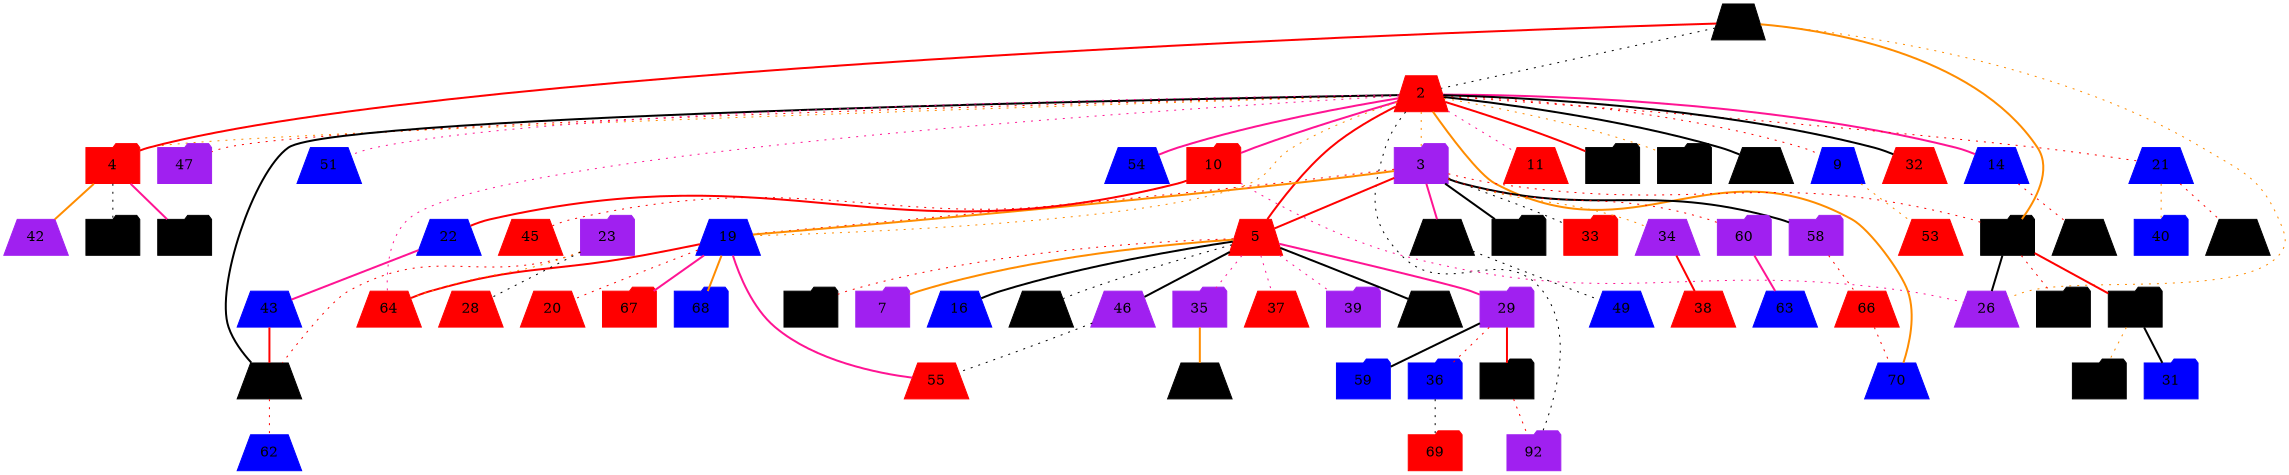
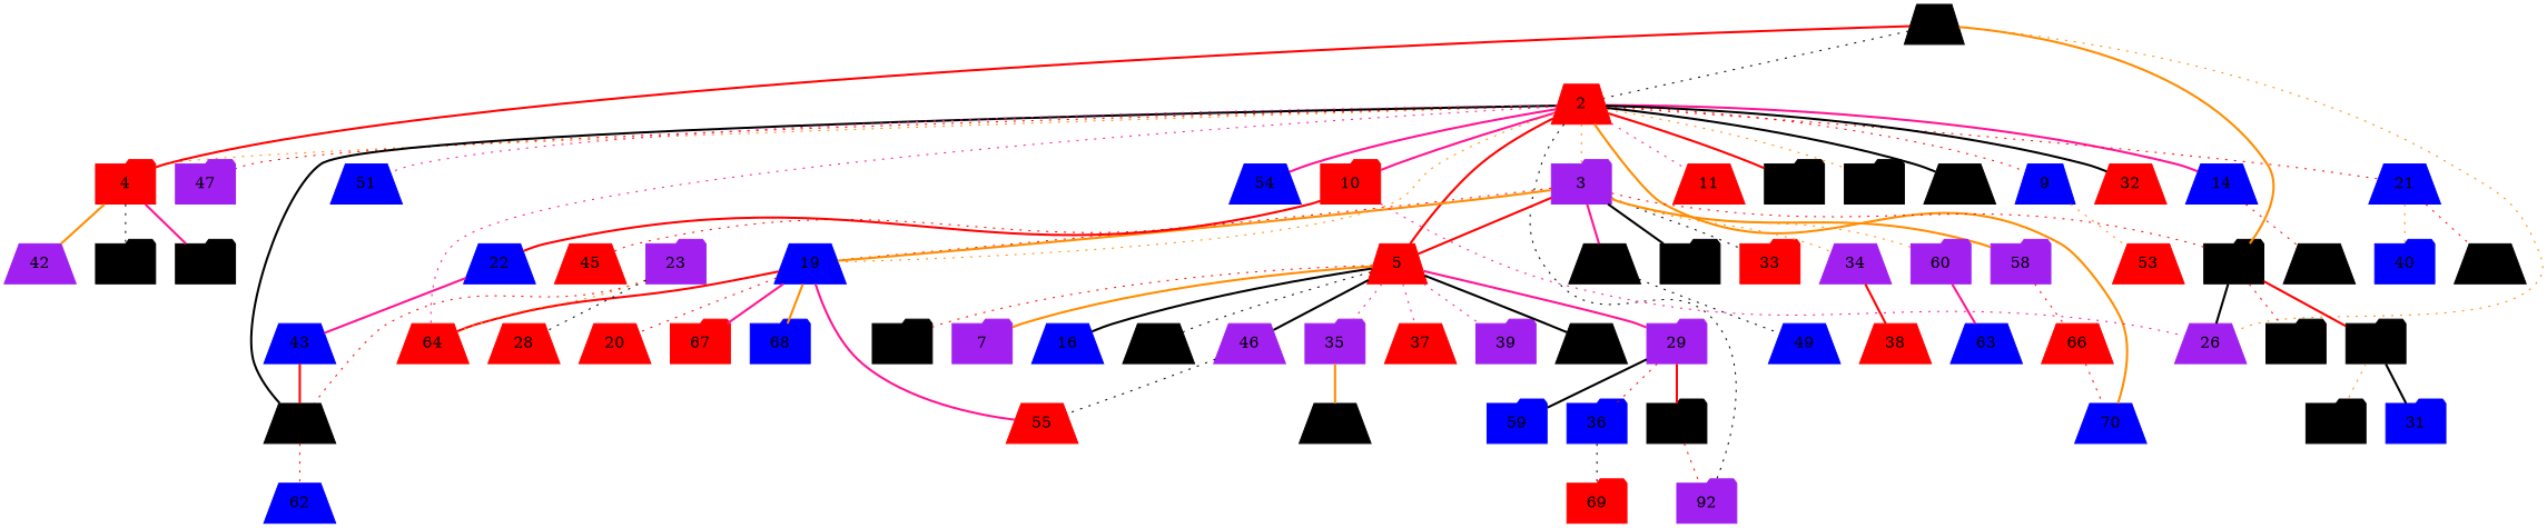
  graph {
    node [color=black shape=trapezium style=filled]
    edge [color=red style=dotted]
    2 [color=red]
    1
    4 [color=red shape=folder]
    8 [shape=folder]
    26 [color=purple]
    3 [color=purple shape=folder]
    5 [color=red]
    9 [color=blue]
    10 [color=red shape=folder]
    11 [color=red]
    12 [shape=folder]
    14 [color=blue]
    17 [shape=folder]
    18
    19 [color=blue]
    21 [color=blue]
    32 [color=red]
    47 [color=purple shape=folder]
    50
    51 [color=blue]
    n21 [color=purple label=92 shape=folder]
    54 [color=blue]
    64 [color=red]
    70 [color=blue]
    6 [shape=folder]
    42 [color=purple]
    44 [shape=folder]
    24 [shape=folder]
    61 [shape=folder]
    13 [shape=folder]
    15
    33 [color=red shape=folder]
    34 [color=purple]
    58 [color=purple shape=folder]
    60 [color=purple shape=folder]
    7 [color=purple shape=folder]
    16 [color=blue]
    29 [color=purple shape=folder]
    30
    35 [color=purple shape=folder]
    37 [color=red]
    39 [color=purple shape=folder]
    46 [color=purple]
    48
    56 [shape=folder]
    53 [color=red]
    22 [color=blue]
    45 [color=red]
    27
    20 [color=red]
    55 [color=red]
    67 [color=red shape=folder]
    68 [color=blue shape=folder]
    40 [color=blue shape=folder]
    57
    62 [color=blue]
    49 [color=blue]
    23 [color=purple shape=folder]
    28 [color=red]
    38 [color=red]
    66 [color=red]
    63 [color=blue]
    36 [color=blue shape=folder]
    41 [shape=folder]
    59 [color=blue shape=folder]
    65
    25 [shape=folder]
    31 [color=blue shape=folder]
    43 [color=blue]
    69 [color=red shape=folder]
    2 -- 4 [color=darkorange]
    2 -- 3 [color=darkorange]
    2 -- 5 [style=bold]
    2 -- 9
    2 -- 10 [color=deeppink style=bold]
    2 -- 11 [color=deeppink]
    2 -- 12 [style=bold]
    2 -- 14 [color=deeppink style=bold]
    2 -- 17 [color=darkorange]
    2 -- 18 [color=black style=bold]
    2 -- 19 [color=darkorange]
    2 -- 21
    2 -- 32 [color=black style=bold]
    2 -- 47
    2 -- 50 [color=black style=bold]
    2 -- 51 [color=deeppink]
    2 -- n21 [color=black]
    2 -- 54 [color=deeppink style=bold]
    2 -- 64 [color=deeppink]
    2 -- 70 [color=darkorange style=bold]
    1 -- 2 [color=black]
    1 -- 4 [style=bold]
    1 -- 8 [color=darkorange style=bold]
    1 -- 26 [color=darkorange]
    4 -- 6 [color=deeppink style=bold]
    4 -- 42 [color=darkorange style=bold]
    4 -- 44 [color=black]
    8 -- 26 [color=black style=bold]
    8 -- 24 [style=bold]
    8 -- 61
    3 -- 8
    3 -- 5 [style=bold]
    3 -- 19
    3 -- 19 [color=darkorange style=bold]
    3 -- 13 [color=black style=bold]
    3 -- 15 [color=deeppink style=bold]
    3 -- 33 [color=black]
    3 -- 34 [color=darkorange]
-   3 -- 58 [color=black style=bold]
-   3 -- 60
+   3 -- 58 [color=darkorange style=bold]
+   3 -- 60 [color=darkorange]
    5 -- 7 [color=darkorange style=bold]
    5 -- 16 [color=black style=bold]
    5 -- 29 [color=deeppink style=bold]
    5 -- 30 [color=black]
    5 -- 35 [color=deeppink]
    5 -- 37 [color=deeppink]
    5 -- 39 [color=deeppink]
    5 -- 46 [color=black style=bold]
    5 -- 48 [color=black style=bold]
    5 -- 56
    9 -- 53 [color=darkorange]
    10 -- 26 [color=deeppink]
    10 -- 22 [style=bold]
    10 -- 45
    14 -- 27
    19 -- 64 [style=bold]
    19 -- 20
    19 -- 55 [color=deeppink style=bold]
    19 -- 67 [color=deeppink style=bold]
    19 -- 68 [color=darkorange style=bold]
    21 -- 40 [color=darkorange]
    21 -- 57
    50 -- 62
    24 -- 25 [color=darkorange]
    24 -- 31 [color=black style=bold]
    15 -- 49 [color=black]
    34 -- 38 [style=bold]
    58 -- 66
    60 -- 63 [color=deeppink style=bold]
    29 -- 36
    29 -- 41 [style=bold]
    29 -- 59 [color=black style=bold]
    35 -- 65 [color=darkorange style=bold]
    46 -- 55 [color=black]
    22 -- 43 [color=deeppink style=bold]
    23 -- 50
    23 -- 64 [color=darkorange]
    23 -- 28 [color=black]
    66 -- 70
    36 -- 69 [color=black]
    41 -- n21
    43 -- 50 [style=bold]
  }
